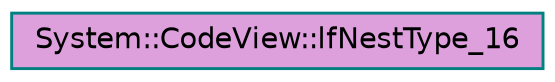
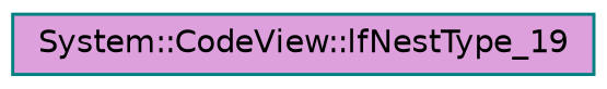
  digraph {
    rankdir=LR
-   n1 [color=teal fillcolor=plum fontname=Helvetica fontsize=10 height=0.2 label="System::CodeView::lfNestType_16" shape=record style=filled width=0.4]
+   n1 [color=teal fillcolor=plum fontname=Helvetica fontsize=10 height=0.2 label="System::CodeView::lfNestType_19" shape=record style=filled width=0.4]
  }
